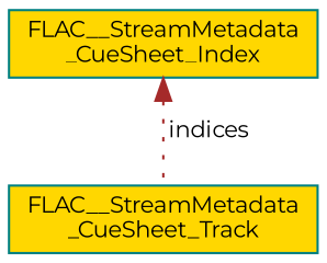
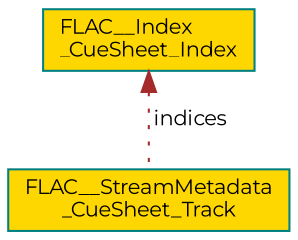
  digraph {
    fontname=Montserrat
    node [color=teal fillcolor=gold fontname=Montserrat fontsize=10 shape=record style=filled]
    n1 [fontcolor=black height=0.2 label="FLAC__StreamMetadata\l_CueSheet_Track" width=0.4]
-   n2 [height=0.2 label="FLAC__StreamMetadata\l_CueSheet_Index" width=0.4]
+   n2 [height=0.2 label="FLAC__Index\l_CueSheet_Index" width=0.4]
    n2 -> n1 [color=brown dir=back fontname=Montserrat fontsize=10 label=" indices" labelfontname=Helvetica labelfontsize=10 style=dotted]
  }
